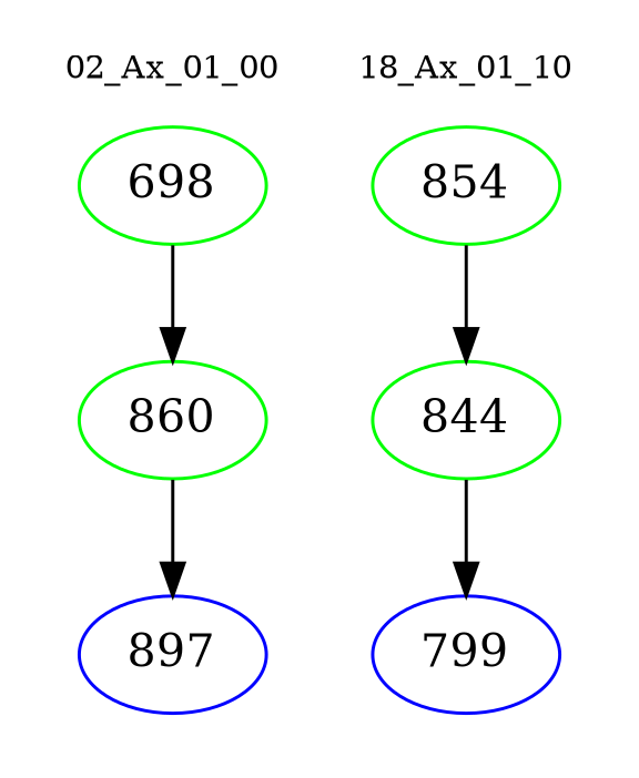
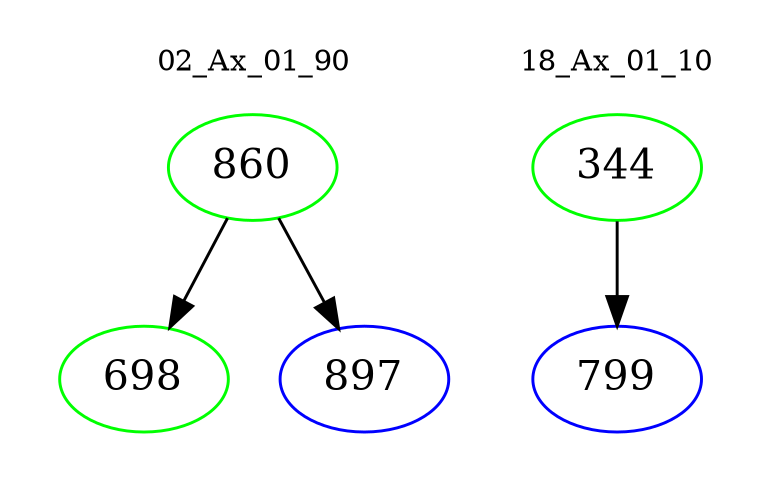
  digraph {
    node [color=green]
    edge [color=black]
    n1 [label=698]
    n2 [label=860]
    n3 [color=blue label=897]
-   n4 [label=854]
-   n5 [label=844]
+   n5 [label=344]
    n6 [color=blue label=799]
    subgraph cluster_1 {
      color=white
      fontsize=10
-     label="02_Ax_01_00"
+     label="02_Ax_01_90"
      n1
      n2
      n3
    }
    subgraph cluster_2 {
      color=white
      fontsize=10
      label="18_Ax_01_10"
-     n4
      n5
      n6
    }
-   n1 -> n2
+   n2 -> n1
    n2 -> n3
-   n4 -> n5
    n5 -> n6
  }
